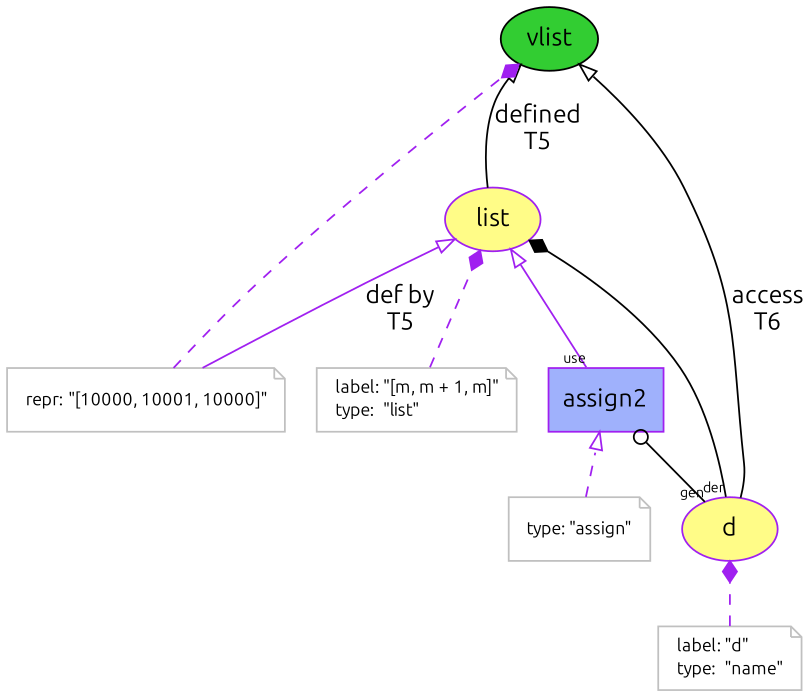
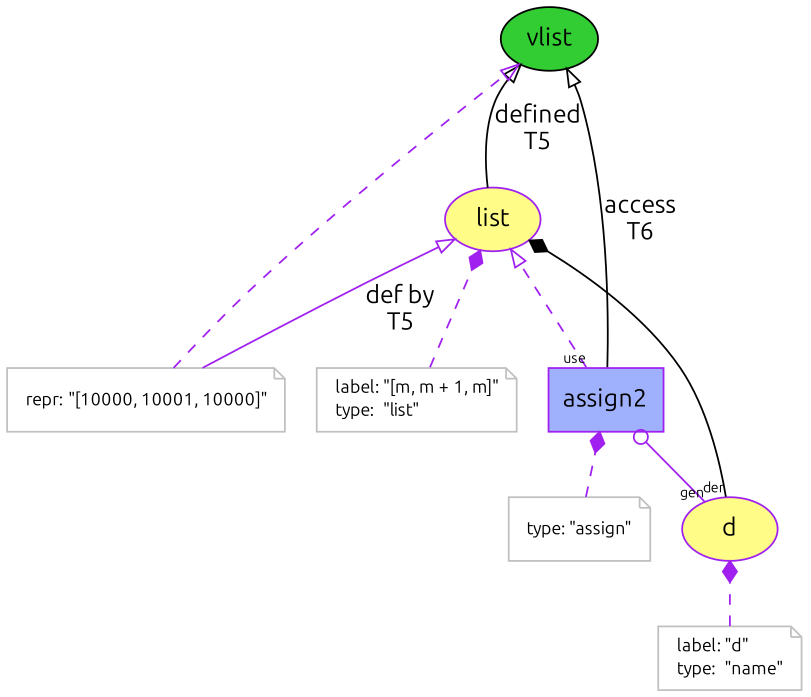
  digraph {
    fontname=Ubuntu
    rankdir=BT
    node [color=gray fontname=Ubuntu shape=note]
    edge [arrowhead=diamond color=purple fontname=Ubuntu labelangle=60.0 labeldistance=1.5 labelfontsize=8 rotation=20]
    n1 [color=purple fillcolor="#FFFC87" label=list style=filled shape=""]
    n2 [color=black fillcolor="#32CD32" label=vlist style=filled shape=""]
    n3 [fontcolor=black fontsize=10 label=<<TABLE cellpadding="0" border="0"> 	<TR> 	    <TD align="left">label:</TD> 	    <TD align="left">&quot;[m, m + 1, m]&quot;</TD> 	</TR> 	<TR> 	    <TD align="left">type:</TD> 	    <TD align="left">&quot;list&quot;</TD> 	</TR> </TABLE>>]
    n4 [fontcolor=black fontsize=10 label=<<TABLE cellpadding="0" border="0"> 	<TR> 	    <TD align="left">repr:</TD> 	    <TD align="left">&quot;[10000, 10001, 10000]&quot;</TD> 	</TR> </TABLE>>]
    n5 [color=purple fillcolor="#FFFC87" label=d style=filled shape=""]
    n6 [color=purple fillcolor="#9FB1FC" label=assign2 shape=polygon sides=4 style=filled]
    n7 [fontcolor=black fontsize=10 label=<<TABLE cellpadding="0" border="0"> 	<TR> 	    <TD align="left">label:</TD> 	    <TD align="left">&quot;d&quot;</TD> 	</TR> 	<TR> 	    <TD align="left">type:</TD> 	    <TD align="left">&quot;name&quot;</TD> 	</TR> </TABLE>>]
    n8 [fontcolor=black fontsize=10 label=<<TABLE cellpadding="0" border="0"> 	<TR> 	    <TD align="left">type:</TD> 	    <TD align="left">&quot;assign&quot;</TD> 	</TR> </TABLE>>]
    n1 -> n2 [arrowhead=onormal color=black label="defined\nT5"]
    n3 -> n1 [style=dashed labelangle="" labeldistance="" labelfontsize="" rotation=""]
    n4 -> n1 [arrowhead=onormal label="def by\nT5"]
-   n4 -> n2 [style=dashed labelangle="" labeldistance="" labelfontsize="" rotation=""]
+   n4 -> n2 [arrowhead=onormal style=dashed labelangle="" labeldistance="" labelfontsize="" rotation=""]
    n5 -> n1 [color=black taillabel=der]
-   n5 -> n2 [arrowhead=onormal color=black label="access\nT6"]
-   n5 -> n6 [arrowhead=odot color=black taillabel=gen]
-   n6 -> n1 [arrowhead=onormal taillabel=use]
+   n6 -> n2 [arrowhead=onormal color=black label="access\nT6"]
+   n5 -> n6 [arrowhead=odot taillabel=gen]
+   n6 -> n1 [arrowhead=onormal taillabel=use style=dashed]
    n7 -> n5 [style=dashed labelangle="" labeldistance="" labelfontsize="" rotation=""]
-   n8 -> n6 [arrowhead=onormal style=dashed labelangle="" labeldistance="" labelfontsize="" rotation=""]
+   n8 -> n6 [style=dashed labelangle="" labeldistance="" labelfontsize="" rotation=""]
  }
